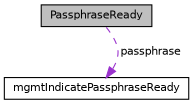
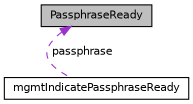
  digraph {
    node [color=black fontname=Helvetica fontsize=10 shape=record style=filled]
    n1 [fillcolor=grey75 fontcolor=black height=0.2 label=PassphraseReady width=0.4]
    n2 [fillcolor=white height=0.2 label=mgmtIndicatePassphraseReady width=0.4]
-   n2 -> n1 [color=darkorchid3 dir=back fontname=Helvetica fontsize=10 label=" passphrase" labelfontname=Helvetica labelfontsize=10 style=dashed]
+   n1 -> n2 [color=darkorchid3 dir=back fontname=Helvetica fontsize=10 label=" passphrase" labelfontname=Helvetica labelfontsize=10 style=dashed]
  }
